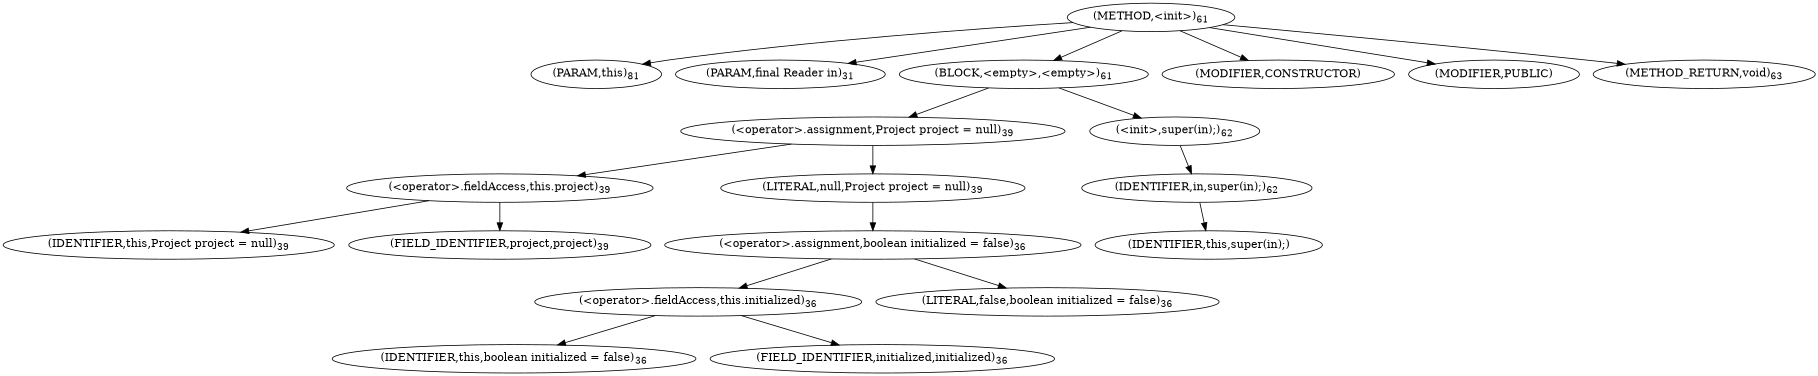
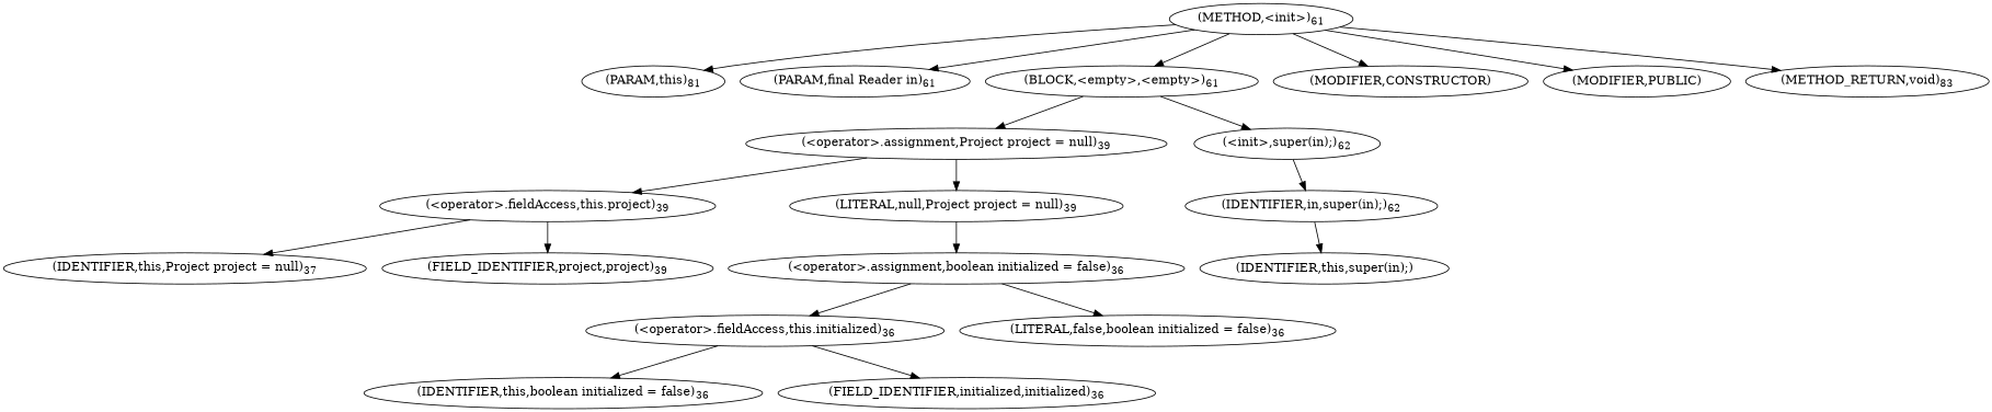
  digraph {
    n1 [label=<(METHOD,&lt;init&gt;)<SUB>61</SUB>>]
    n2 [label=<(PARAM,this)<SUB>81</SUB>>]
-   n3 [label=<(PARAM,final Reader in)<SUB>31</SUB>>]
+   n3 [label=<(PARAM,final Reader in)<SUB>61</SUB>>]
    n4 [label=<(BLOCK,&lt;empty&gt;,&lt;empty&gt;)<SUB>61</SUB>>]
    n5 [label=<(MODIFIER,CONSTRUCTOR)>]
    n6 [label=<(MODIFIER,PUBLIC)>]
-   n7 [label=<(METHOD_RETURN,void)<SUB>63</SUB>>]
+   n7 [label=<(METHOD_RETURN,void)<SUB>83</SUB>>]
    n8 [label=<(&lt;operator&gt;.assignment,Project project = null)<SUB>39</SUB>>]
    n9 [label=<(&lt;init&gt;,super(in);)<SUB>62</SUB>>]
    n10 [label=<(&lt;operator&gt;.assignment,boolean initialized = false)<SUB>36</SUB>>]
    n11 [label=<(&lt;operator&gt;.fieldAccess,this.initialized)<SUB>36</SUB>>]
    n12 [label=<(LITERAL,false,boolean initialized = false)<SUB>36</SUB>>]
    n13 [label=<(&lt;operator&gt;.fieldAccess,this.project)<SUB>39</SUB>>]
    n14 [label=<(LITERAL,null,Project project = null)<SUB>39</SUB>>]
    n15 [label=<(IDENTIFIER,in,super(in);)<SUB>62</SUB>>]
    n16 [label=<(IDENTIFIER,this,boolean initialized = false)<SUB>36</SUB>>]
    n17 [label=<(FIELD_IDENTIFIER,initialized,initialized)<SUB>36</SUB>>]
-   n18 [label=<(IDENTIFIER,this,Project project = null)<SUB>39</SUB>>]
+   n18 [label=<(IDENTIFIER,this,Project project = null)<SUB>37</SUB>>]
    n19 [label=<(FIELD_IDENTIFIER,project,project)<SUB>39</SUB>>]
    n20 [label=<(IDENTIFIER,this,super(in);)>]
    n1 -> n2
    n1 -> n3
    n1 -> n4
    n1 -> n5
    n1 -> n6
    n1 -> n7
    n4 -> n8
    n4 -> n9
    n8 -> n13
    n8 -> n14
    n9 -> n15
    n10 -> n11
    n10 -> n12
    n11 -> n16
    n11 -> n17
    n13 -> n18
    n13 -> n19
    n14 -> n10
    n15 -> n20
  }
